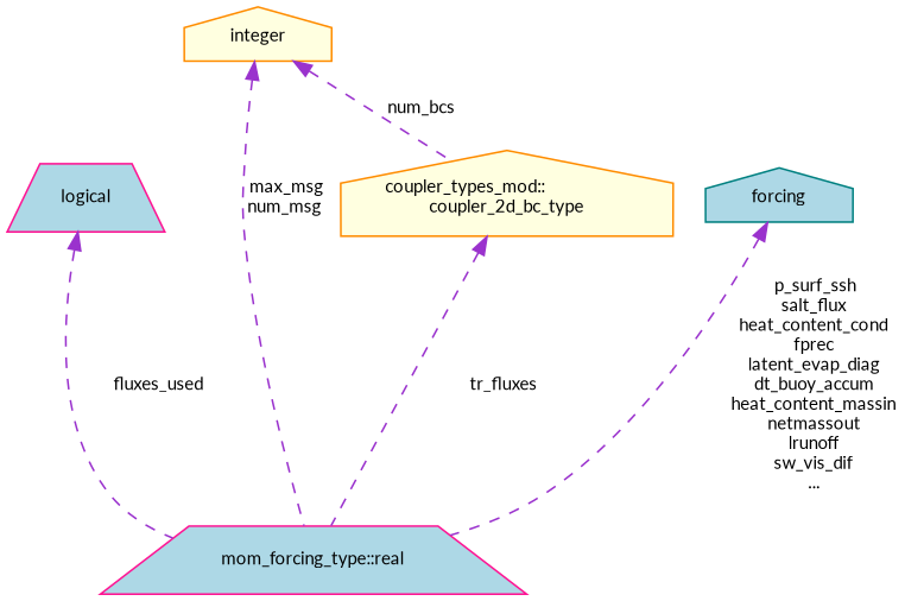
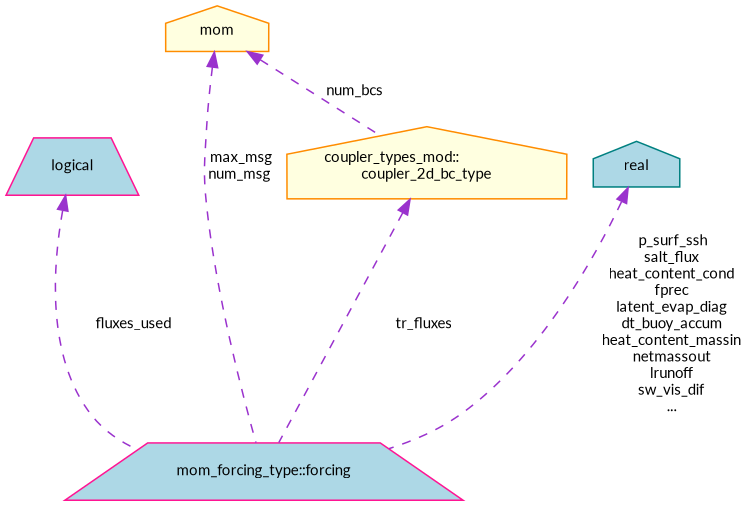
  digraph {
    fontname=Lato
    node [color=deeppink fillcolor=lightblue fontname=Lato fontsize=10 shape=house style=filled]
    edge [color=darkorchid3 dir=back fontname=Lato fontsize=10 labelfontname=Helvetica labelfontsize=10 style=dashed]
-   n1 [fontcolor=black height=0.2 label="mom_forcing_type::real" shape=trapezium width=0.4]
+   n1 [fontcolor=black height=0.2 label="mom_forcing_type::forcing" shape=trapezium width=0.4]
    n2 [height=0.2 label=logical shape=trapezium width=0.4]
    n3 [color=darkorange fillcolor=lightyellow height=0.2 label="coupler_types_mod::\lcoupler_2d_bc_type" width=0.4]
-   n4 [color=darkorange fillcolor=lightyellow height=0.2 label=integer width=0.4]
-   n5 [color=teal height=0.2 label=forcing width=0.4]
+   n4 [color=darkorange fillcolor=lightyellow height=0.2 label=mom width=0.4]
+   n5 [color=teal height=0.2 label=real width=0.4]
    n2 -> n1 [label=" fluxes_used"]
    n3 -> n1 [label=" tr_fluxes"]
    n4 -> n1 [label=" max_msg\nnum_msg"]
    n4 -> n3 [label=" num_bcs"]
    n5 -> n1 [label=" p_surf_ssh\nsalt_flux\nheat_content_cond\nfprec\nlatent_evap_diag\ndt_buoy_accum\nheat_content_massin\nnetmassout\nlrunoff\nsw_vis_dif\n..."]
  }
